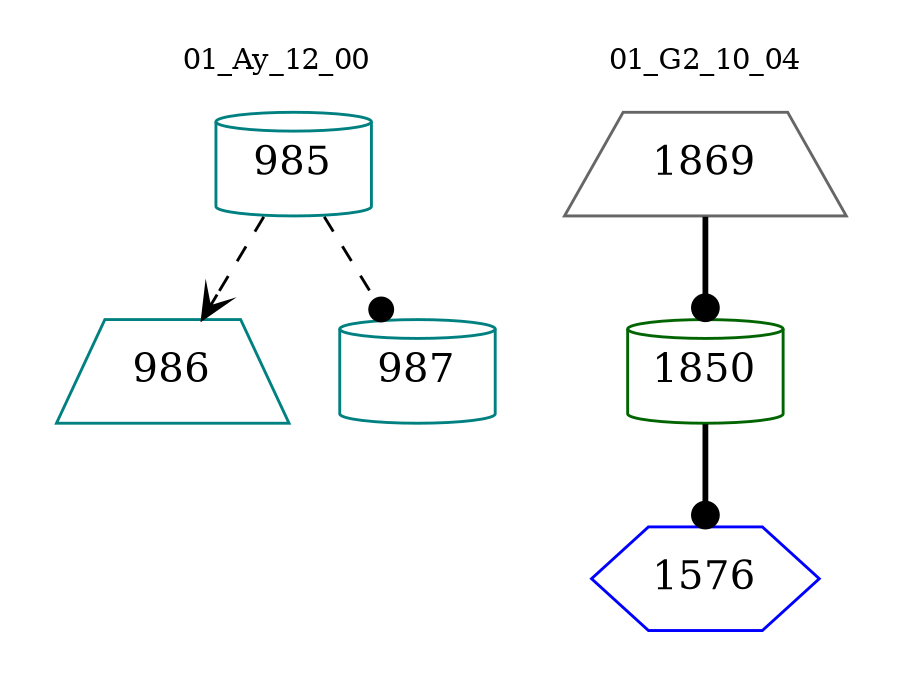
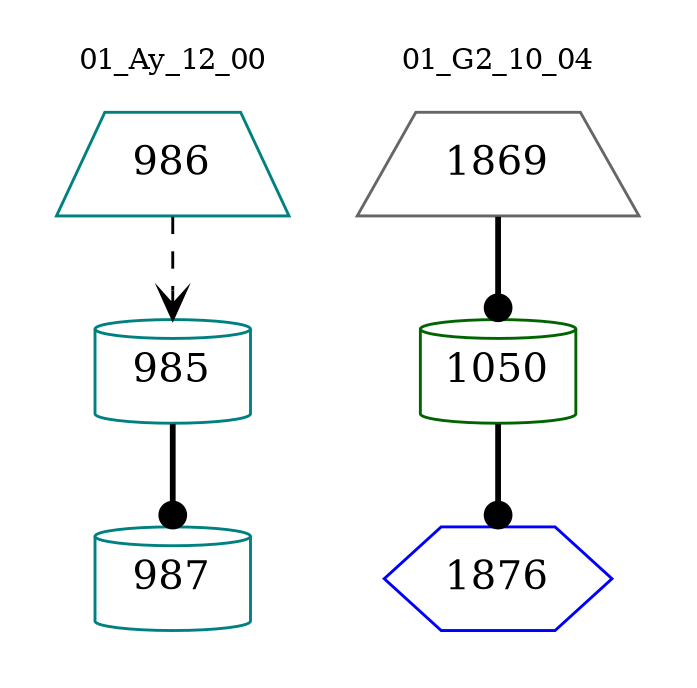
  digraph {
    node [color=teal shape=cylinder]
    edge [arrowhead=dot color=black style=dashed]
    n1 [label=986 shape=trapezium]
    n2 [label=985]
    n3 [label=987]
    n4 [color=gray40 label=1869 shape=trapezium]
-   n5 [color=darkgreen label=1850]
-   n6 [color=blue label=1576 shape=hexagon]
+   n5 [color=darkgreen label=1050]
+   n6 [color=blue label=1876 shape=hexagon]
    subgraph cluster_1 {
      color=white
      fontsize=10
      label="01_Ay_12_00"
      n1
      n2
      n3
    }
    subgraph cluster_2 {
      color=white
      fontsize=10
      label="01_G2_10_04"
      n4
      n5
      n6
    }
-   n2 -> n1 [arrowhead=vee]
-   n2 -> n3
+   n1 -> n2 [arrowhead=vee]
+   n2 -> n3 [style=bold]
    n4 -> n5 [style=bold]
    n5 -> n6 [style=bold]
  }
